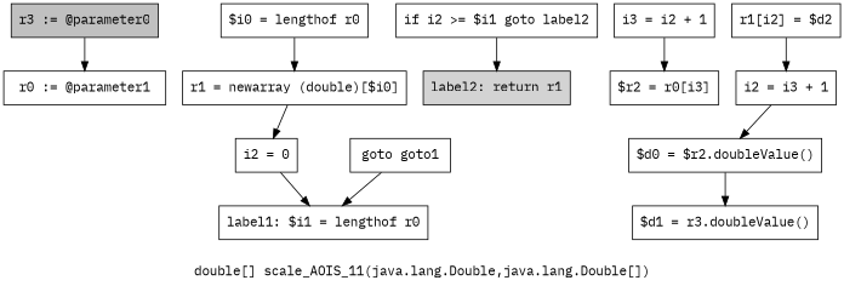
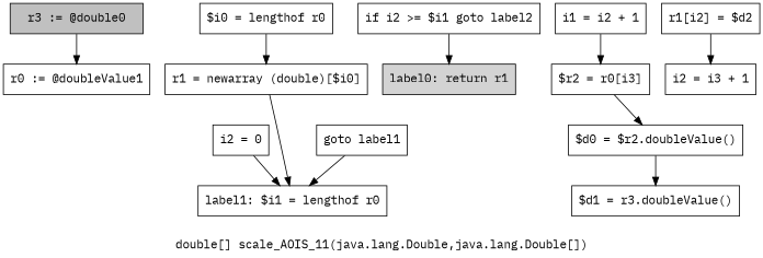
  digraph {
    fontname="IBM Plex Mono"
    label="double[] scale_AOIS_11(java.lang.Double,java.lang.Double[])"
    node [fontname="IBM Plex Mono" shape=box]
    edge [fontname="IBM Plex Mono"]
-   n1 [fillcolor=gray label="r3 := @parameter0" style=filled]
-   n2 [label="r0 := @parameter1"]
+   n1 [fillcolor=gray label="r3 := @double0" style=filled]
+   n2 [label="r0 := @doubleValue1"]
    n3 [label="$i0 = lengthof r0"]
    n4 [label="r1 = newarray (double)[$i0]"]
    n5 [label="i2 = 0"]
    n6 [label="label1: $i1 = lengthof r0"]
    n7 [label="if i2 >= $i1 goto label2"]
-   n8 [fillcolor=lightgray label="label2: return r1" style=filled]
-   n9 [label="i3 = i2 + 1"]
+   n8 [fillcolor=lightgray label="label0: return r1" style=filled]
+   n9 [label="i1 = i2 + 1"]
    n10 [label="$r2 = r0[i3]"]
    n11 [label="$d0 = $r2.doubleValue()"]
    n12 [label="$d1 = r3.doubleValue()"]
    n13 [label="r1[i2] = $d2"]
    n14 [label="i2 = i3 + 1"]
-   n15 [label="goto goto1"]
+   n15 [label="goto label1"]
    n1 -> n2
    n3 -> n4
-   n4 -> n5
+   n4 -> n6
    n5 -> n6
    n7 -> n8
    n9 -> n10
-   n14 -> n11
+   n10 -> n11
    n11 -> n12
    n13 -> n14
    n15 -> n6
  }
